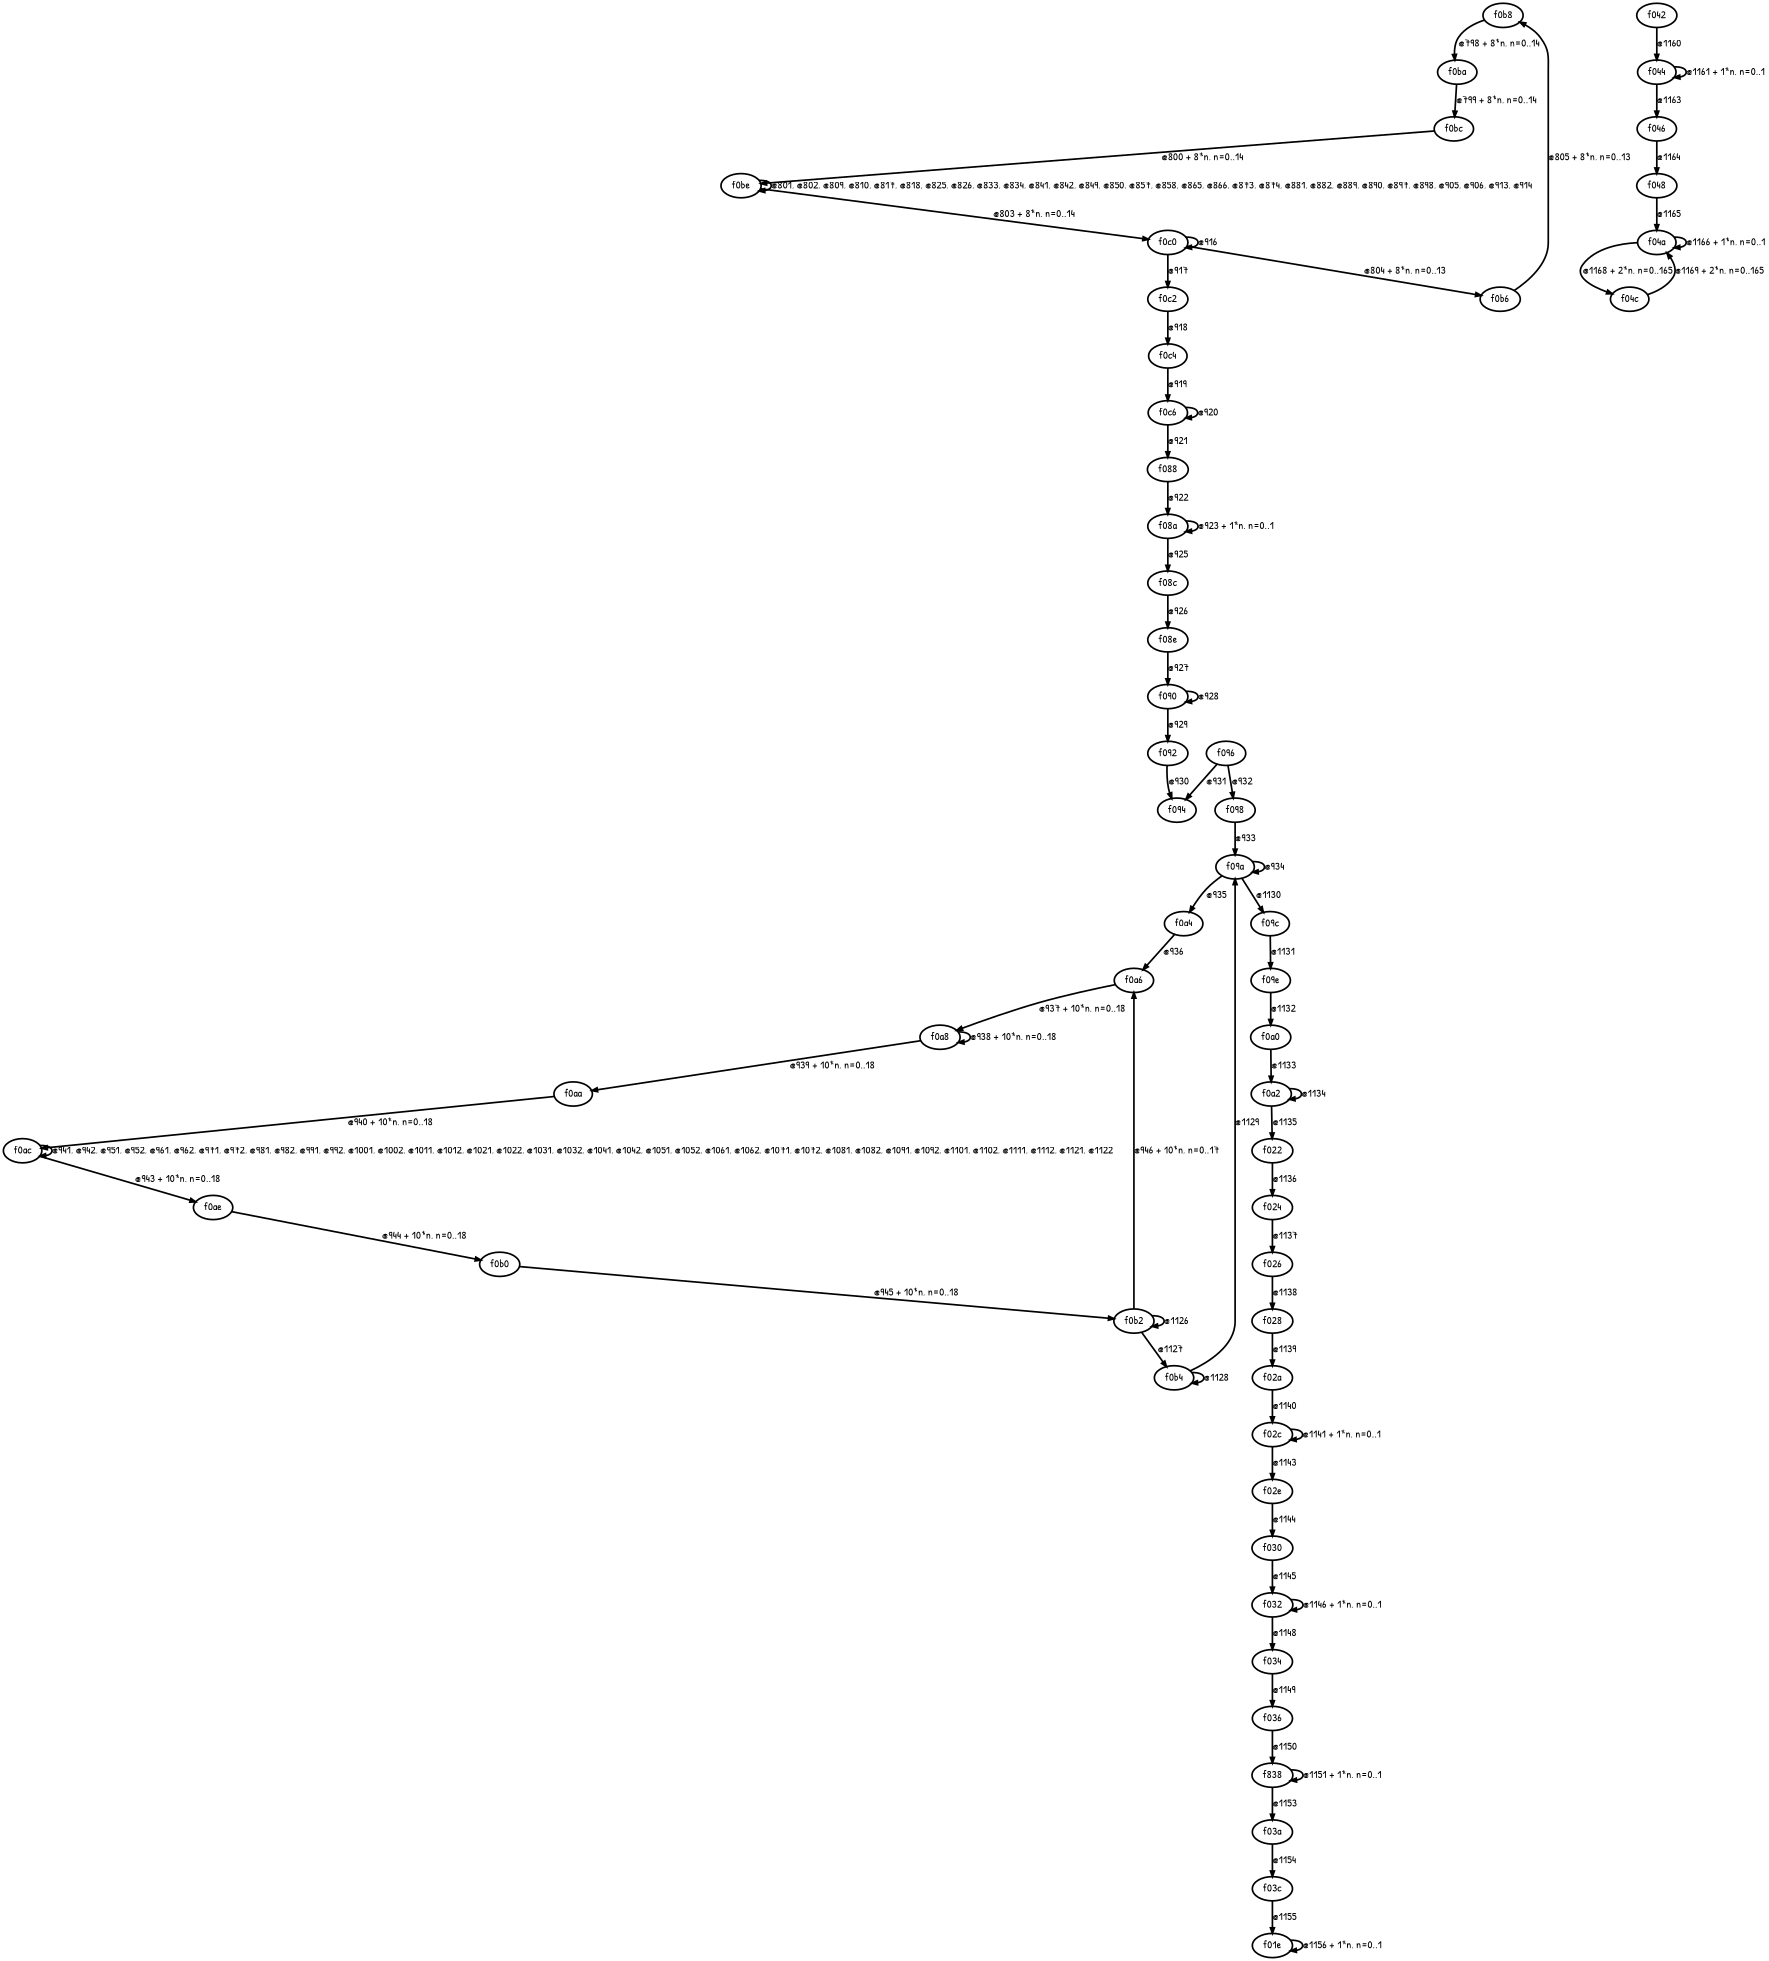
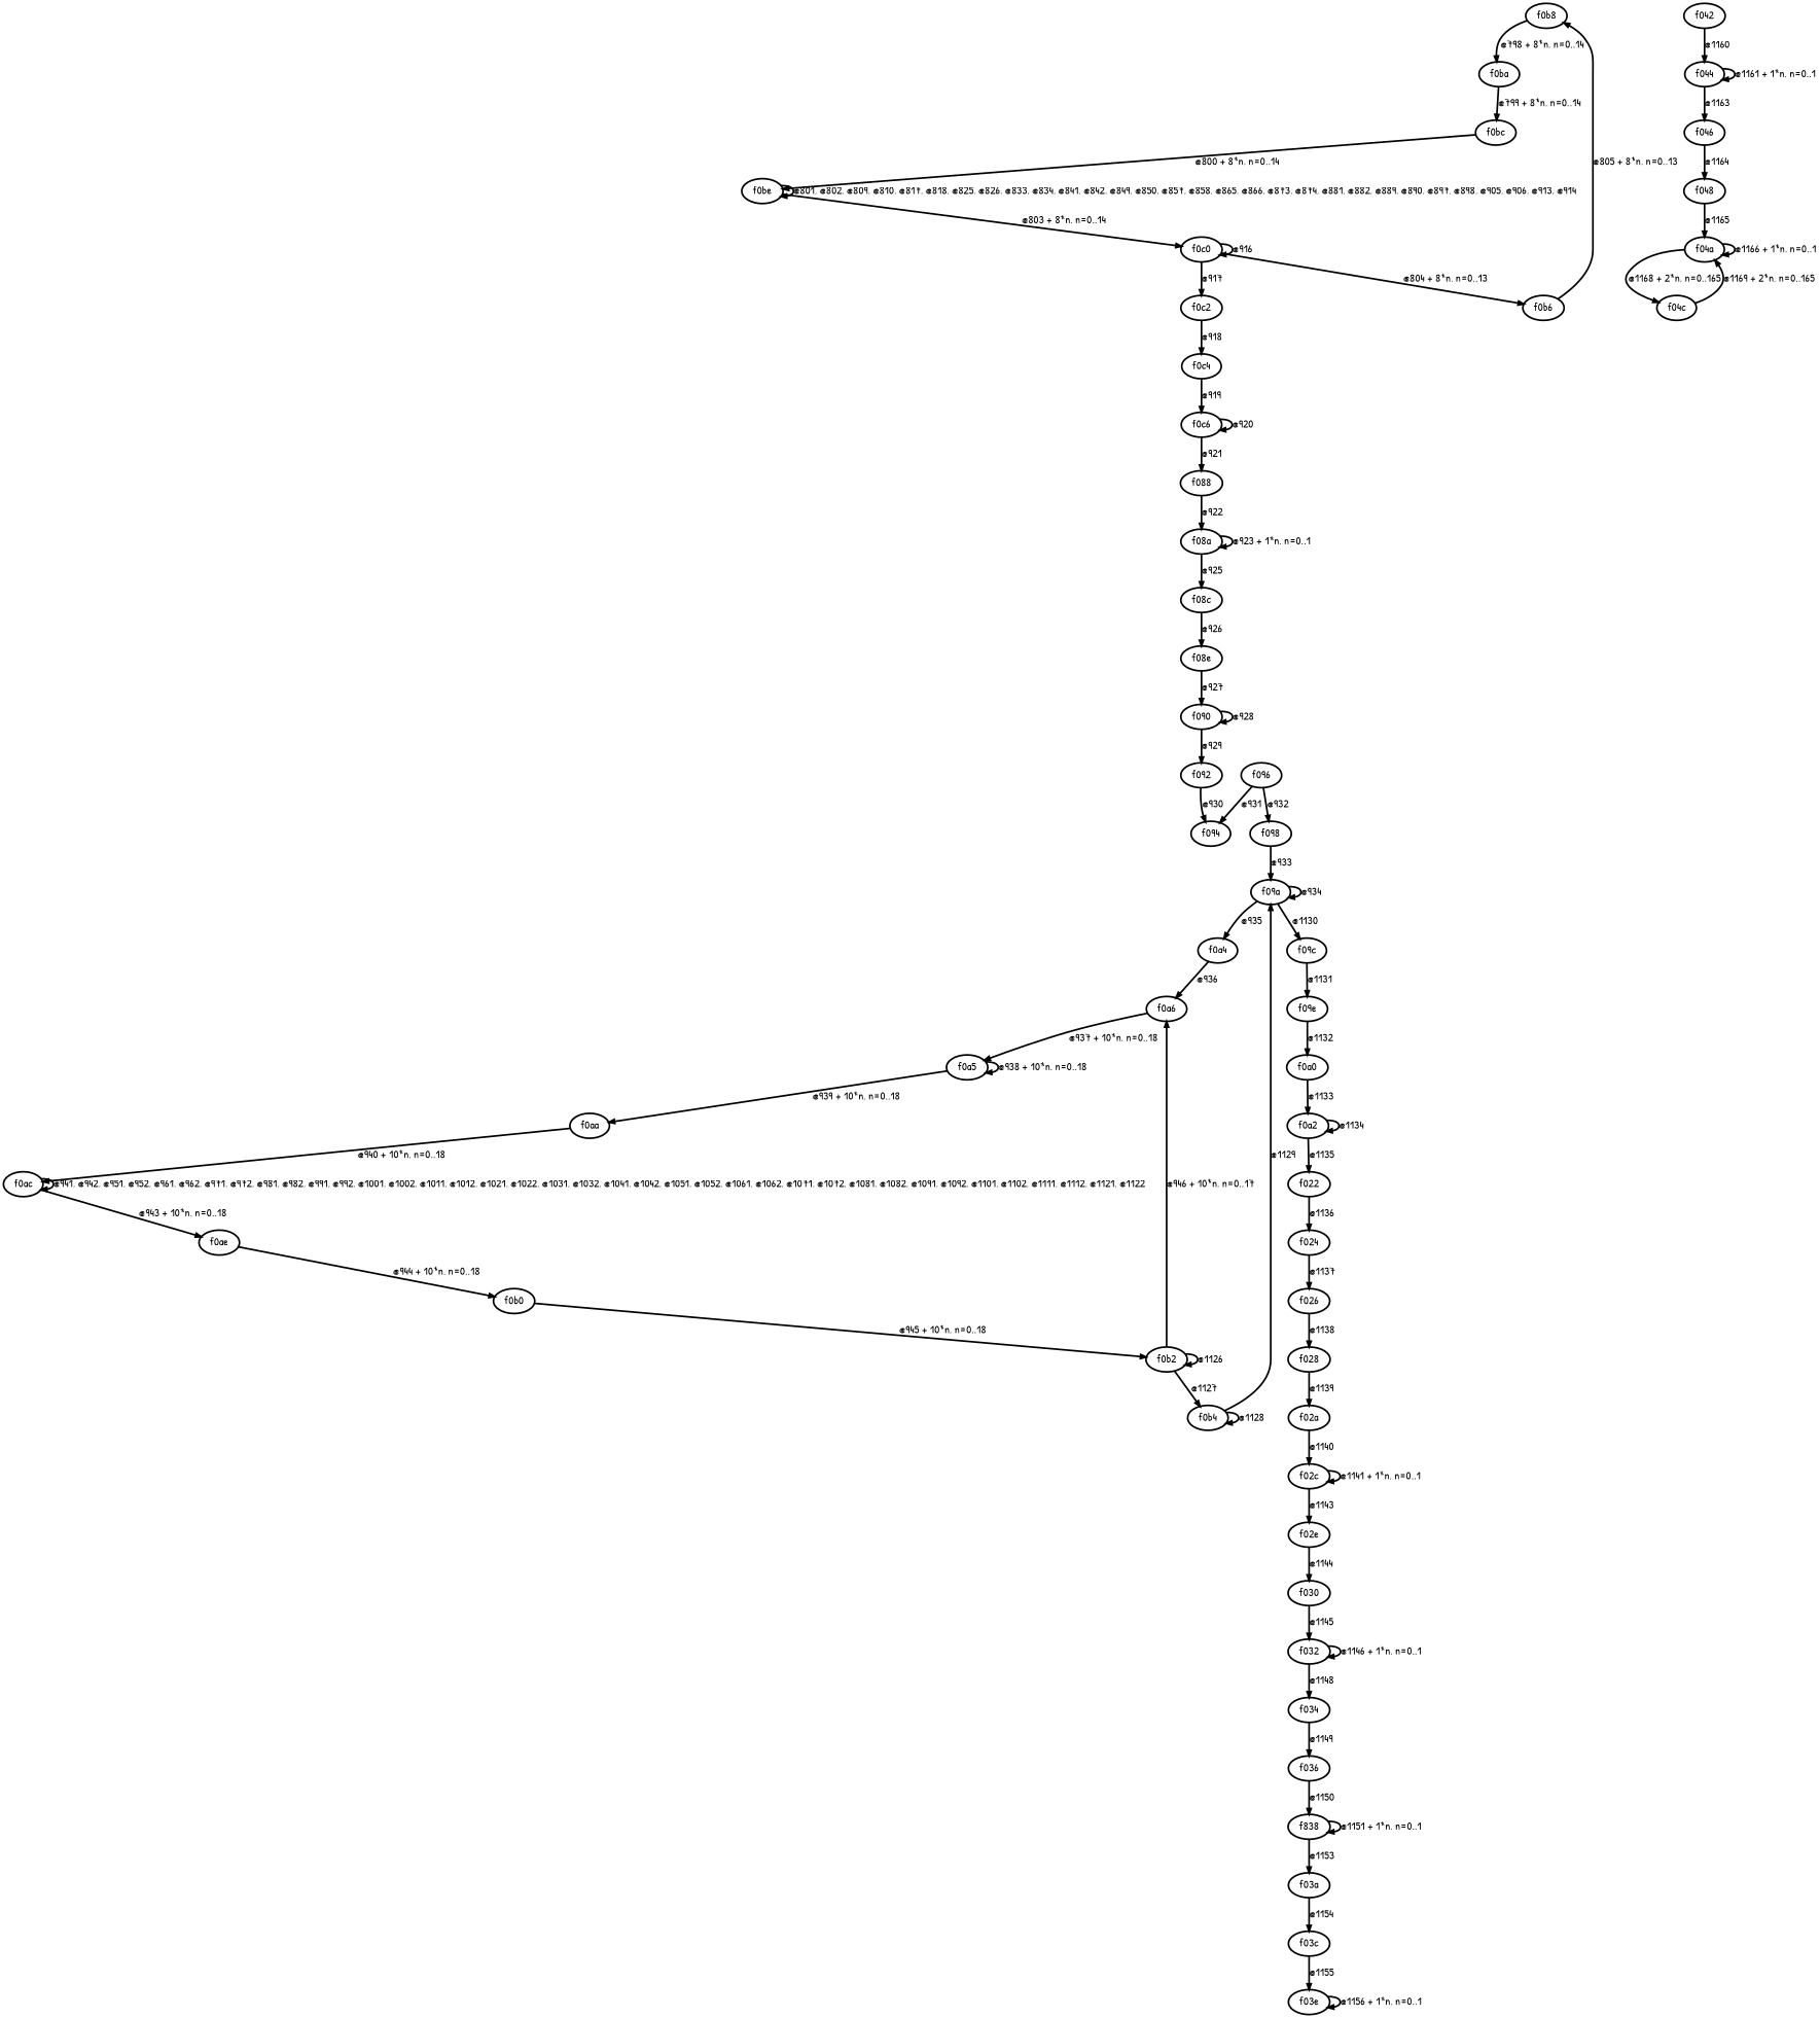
  digraph {
    fontname="Patrick Hand"
    node [fontname="Patrick Hand" fontsize=20 penwidth=3 shape=oval style=rounded]
    edge [arrowsize=1 color=black fontname="Patrick Hand" fontsize=20 penwidth=3 style=bold]
    f0b8
    f0ba
    f0bc
    f0be
    f0c0
    f0b6
    f0c2
    f0c4
    f0c6
    f088
    f08a
    f08c
    f08e
    f090
    f092
    f094
    f096
    f098
    f09a
    f0a4
    f09c
    f0a6
    f09e
-   f0a8
+   f0a8 [label=f0a5]
    f0aa
    f0ac
    f0ae
    f0b0
    f0b2
    f0b4
    f0a0
    f0a2
    f022
    f024
    f026
    f028
    f02a
    f02c
    f02e
    f030
    f032
    f034
    f036
    n44 [label=f838]
    f03a
    f03c
-   f03e [label=f01e]
+   f03e
    f042
    f044
    f046
    f048
    f04a
    f04c
    f0b8 -> f0ba [label="@798 + 8*n, n=0..14"]
    f0ba -> f0bc [label="@799 + 8*n, n=0..14"]
    f0bc -> f0be [label="@800 + 8*n, n=0..14"]
    f0be -> f0be [label="@801, @802, @809, @810, @817, @818, @825, @826, @833, @834, @841, @842, @849, @850, @857, @858, @865, @866, @873, @874, @881, @882, @889, @890, @897, @898, @905, @906, @913, @914"]
    f0be -> f0c0 [label="@803 + 8*n, n=0..14"]
    f0c0 -> f0c0 [label="@916"]
    f0c0 -> f0b6 [label="@804 + 8*n, n=0..13"]
    f0c0 -> f0c2 [label="@917"]
    f0b6 -> f0b8 [label="@805 + 8*n, n=0..13"]
    f0c2 -> f0c4 [label="@918"]
    f0c4 -> f0c6 [label="@919"]
    f0c6 -> f0c6 [label="@920"]
    f0c6 -> f088 [label="@921"]
    f088 -> f08a [label="@922"]
    f08a -> f08a [label="@923 + 1*n, n=0..1"]
    f08a -> f08c [label="@925"]
    f08c -> f08e [label="@926"]
    f08e -> f090 [label="@927"]
    f090 -> f090 [label="@928"]
    f090 -> f092 [label="@929"]
    f092 -> f094 [label="@930"]
    f096 -> f094 [label="@931"]
    f096 -> f098 [label="@932"]
    f098 -> f09a [label="@933"]
    f09a -> f09a [label="@934"]
    f09a -> f0a4 [label="@935"]
    f09a -> f09c [label="@1130"]
    f0a4 -> f0a6 [label="@936"]
    f09c -> f09e [label="@1131"]
    f0a6 -> f0a8 [label="@937 + 10*n, n=0..18"]
    f09e -> f0a0 [label="@1132"]
    f0a8 -> f0a8 [label="@938 + 10*n, n=0..18"]
    f0a8 -> f0aa [label="@939 + 10*n, n=0..18"]
    f0aa -> f0ac [label="@940 + 10*n, n=0..18"]
    f0ac -> f0ac [label="@941, @942, @951, @952, @961, @962, @971, @972, @981, @982, @991, @992, @1001, @1002, @1011, @1012, @1021, @1022, @1031, @1032, @1041, @1042, @1051, @1052, @1061, @1062, @1071, @1072, @1081, @1082, @1091, @1092, @1101, @1102, @1111, @1112, @1121, @1122"]
    f0ac -> f0ae [label="@943 + 10*n, n=0..18"]
    f0ae -> f0b0 [label="@944 + 10*n, n=0..18"]
    f0b0 -> f0b2 [label="@945 + 10*n, n=0..18"]
    f0b2 -> f0a6 [label="@946 + 10*n, n=0..17"]
    f0b2 -> f0b2 [label="@1126"]
    f0b2 -> f0b4 [label="@1127"]
    f0b4 -> f09a [label="@1129"]
    f0b4 -> f0b4 [label="@1128"]
    f0a0 -> f0a2 [label="@1133"]
    f0a2 -> f0a2 [label="@1134"]
    f0a2 -> f022 [label="@1135"]
    f022 -> f024 [label="@1136"]
    f024 -> f026 [label="@1137"]
    f026 -> f028 [label="@1138"]
    f028 -> f02a [label="@1139"]
    f02a -> f02c [label="@1140"]
    f02c -> f02c [label="@1141 + 1*n, n=0..1"]
    f02c -> f02e [label="@1143"]
    f02e -> f030 [label="@1144"]
    f030 -> f032 [label="@1145"]
    f032 -> f032 [label="@1146 + 1*n, n=0..1"]
    f032 -> f034 [label="@1148"]
    f034 -> f036 [label="@1149"]
    f036 -> n44 [label="@1150"]
    n44 -> n44 [label="@1151 + 1*n, n=0..1"]
    n44 -> f03a [label="@1153"]
    f03a -> f03c [label="@1154"]
    f03c -> f03e [label="@1155"]
    f03e -> f03e [label="@1156 + 1*n, n=0..1"]
    f042 -> f044 [label="@1160"]
    f044 -> f044 [label="@1161 + 1*n, n=0..1"]
    f044 -> f046 [label="@1163"]
    f046 -> f048 [label="@1164"]
    f048 -> f04a [label="@1165"]
    f04a -> f04a [label="@1166 + 1*n, n=0..1"]
    f04a -> f04c [label="@1168 + 2*n, n=0..165"]
    f04c -> f04a [label="@1169 + 2*n, n=0..165"]
  }
